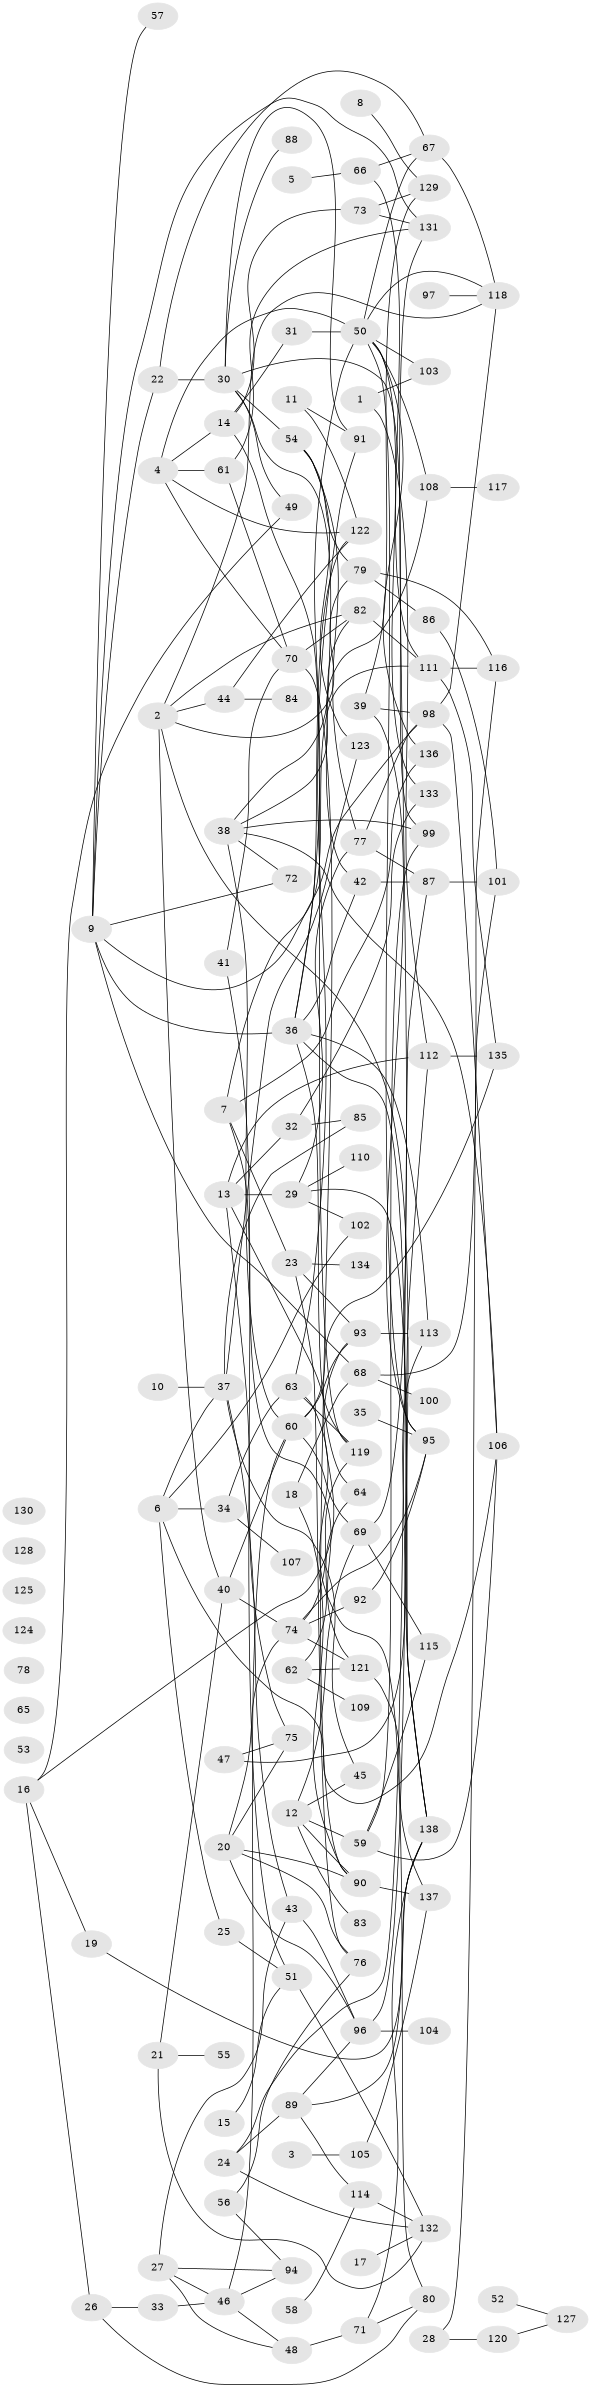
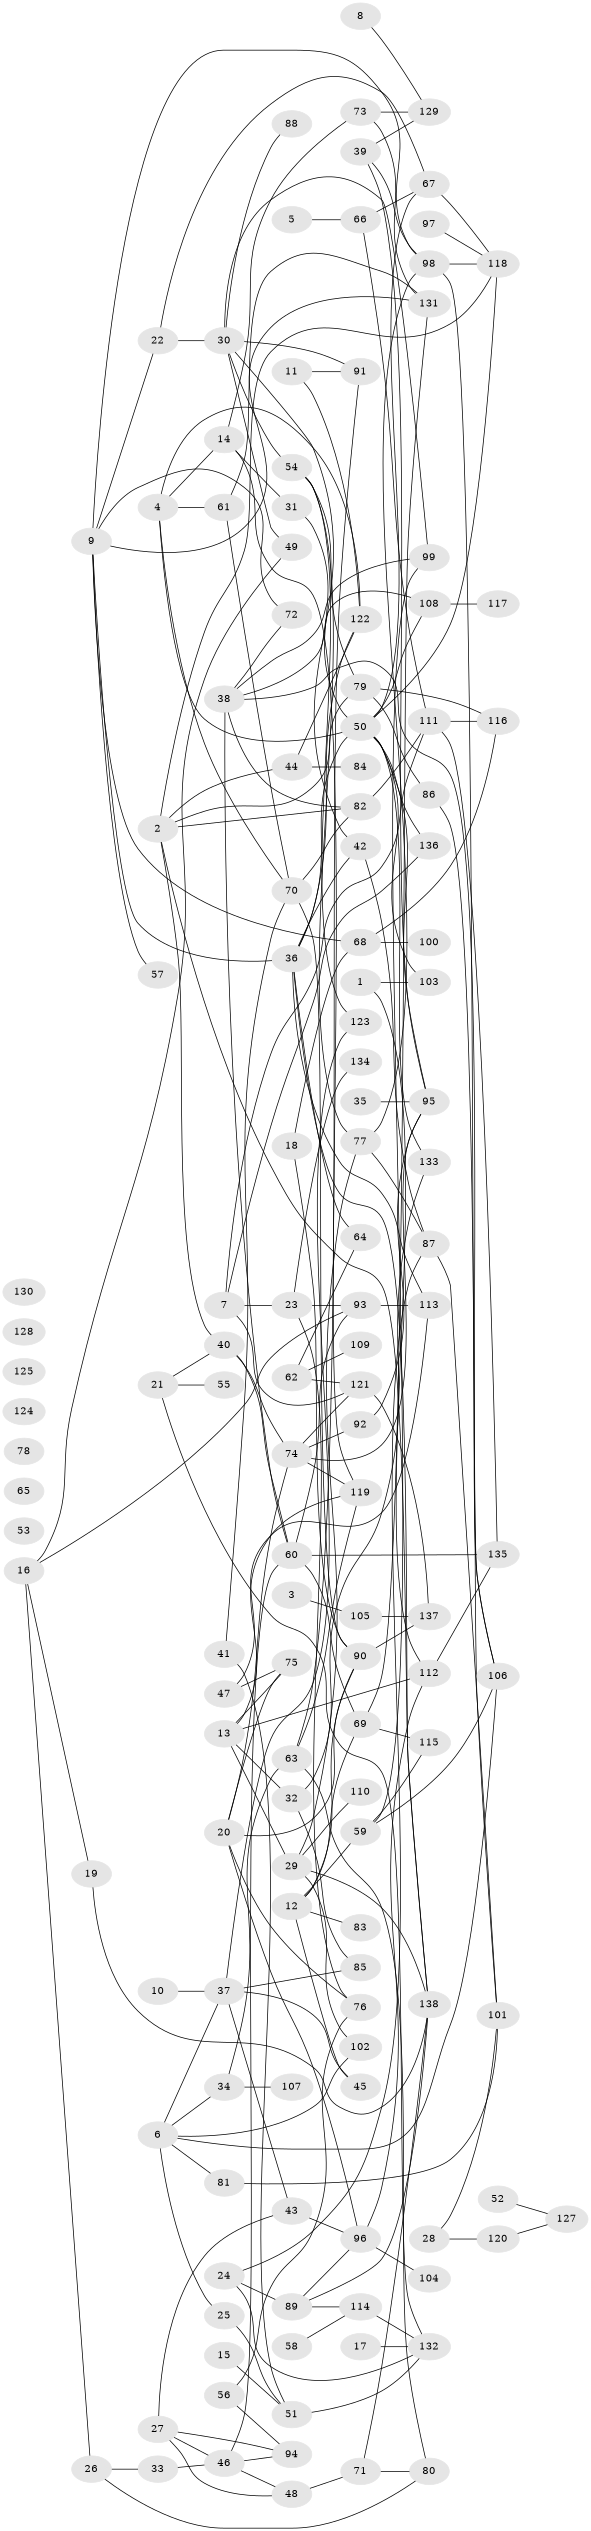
  graph {
    rankdir=LR
    node [color=gray90 style=filled]
    1
    103
    112
    135
    2
    40
    44
    79
    82
    118
    138
    74
    60
    122
    84
    116
    86
    111
    3
    105
    137
    4
    14
    50
    61
    70
    119
    31
    73
    136
    67
    133
    95
    108
    131
    90
    5
    66
    6
    25
    34
    37
+   81
    102
    106
    51
    63
    107
    45
    43
    85
    123
    101
    7
    23
    121
    93
    76
    134
    8
    129
    9
    22
    36
    57
    68
    72
    98
    30
    42
    64
    113
    100
    10
    11
    91
    12
    59
    69
    83
    99
    115
    13
    29
    32
    75
    77
    110
    15
    132
    16
    19
    26
    49
    33
    80
    17
    18
    20
    96
    92
    104
    21
    55
    54
    88
    24
    87
    89
    114
    46
    27
    48
    94
    71
    28
    120
    127
    35
    38
    117
    39
    41
    47
    52
    53
    56
    58
    62
    109
    65
    78
    97
    124
    125
    128
    130
    1 -- 103
    1 -- 112
    112 -- 135
    2 -- 40
    2 -- 44
    2 -- 79
    2 -- 82
    2 -- 118
    2 -- 138
    40 -- 74
    40 -- 60
    44 -- 122
    44 -- 84
    79 -- 116
    79 -- 86
    82 -- 111
    74 -- 119
    74 -- 95
    74 -- 121
    74 -- 92
    60 -- 135
    60 -- 93
    60 -- 69
    86 -- 101
    111 -- 135
    111 -- 116
    3 -- 105
    105 -- 137
    4 -- 122
    4 -- 14
    4 -- 50
    4 -- 61
    4 -- 70
    14 -- 119
    14 -- 31
    14 -- 73
    50 -- 103
    50 -- 118
    50 -- 136
    50 -- 67
    50 -- 133
    50 -- 95
    50 -- 108
    61 -- 70
    61 -- 131
    70 -- 82
    70 -- 90
    31 -- 50
    73 -- 131
    73 -- 129
    67 -- 118
    108 -- 117
    90 -- 137
    5 -- 66
    66 -- 111
    66 -- 67
    6 -- 25
    6 -- 34
    6 -- 37
+   6 -- 81
    6 -- 102
    6 -- 106
    25 -- 51
    34 -- 63
    34 -- 107
    37 -- 45
    37 -- 43
    37 -- 85
    37 -- 123
+   81 -- 101
    51 -- 132
    63 -- 119
    63 -- 91
    63 -- 80
    43 -- 96
    7 -- 111
    7 -- 136
    7 -- 23
    7 -- 121
    23 -- 93
    23 -- 76
    23 -- 134
    121 -- 137
    93 -- 113
    8 -- 129
    9 -- 131
    9 -- 22
    9 -- 36
    9 -- 57
    9 -- 68
    9 -- 72
    9 -- 98
    22 -- 67
    22 -- 30
    36 -- 138
    36 -- 122
    36 -- 50
    36 -- 42
    36 -- 64
    36 -- 113
    68 -- 116
    68 -- 100
    98 -- 118
    98 -- 106
    30 -- 42
    30 -- 91
    30 -- 99
    30 -- 49
    30 -- 54
    30 -- 88
    42 -- 87
    10 -- 37
    11 -- 122
    11 -- 91
    12 -- 90
    12 -- 45
    12 -- 59
    12 -- 69
    12 -- 83
    59 -- 106
    59 -- 99
    59 -- 115
    69 -- 131
    69 -- 115
    13 -- 112
    13 -- 119
    13 -- 29
    13 -- 32
    13 -- 75
    29 -- 138
    29 -- 102
    29 -- 77
    29 -- 110
    32 -- 133
    32 -- 85
    77 -- 98
    77 -- 87
    15 -- 51
    16 -- 93
    16 -- 19
    16 -- 26
    16 -- 49
    19 -- 138
    26 -- 33
    26 -- 80
    33 -- 46
    17 -- 132
    18 -- 90
    18 -- 68
    20 -- 74
    20 -- 90
    20 -- 76
    20 -- 75
    20 -- 96
    96 -- 112
    96 -- 104
    92 -- 95
    21 -- 40
    21 -- 132
    21 -- 55
    54 -- 79
    54 -- 123
    54 -- 77
    24 -- 132
    24 -- 87
    24 -- 89
    87 -- 101
    89 -- 138
    89 -- 96
    89 -- 114
    114 -- 132
    46 -- 60
    46 -- 48
    46 -- 94
    27 -- 43
    27 -- 46
    27 -- 48
    27 -- 94
    48 -- 71
    71 -- 138
    71 -- 80
    28 -- 101
    28 -- 120
    120 -- 127
    35 -- 95
    38 -- 82
    38 -- 60
    38 -- 108
    38 -- 106
    38 -- 72
    38 -- 99
    39 -- 95
    39 -- 129
    39 -- 98
    41 -- 70
    41 -- 51
    47 -- 113
    47 -- 75
    52 -- 127
    56 -- 76
    56 -- 94
    58 -- 114
    62 -- 121
    62 -- 64
    62 -- 109
    97 -- 118
  }
